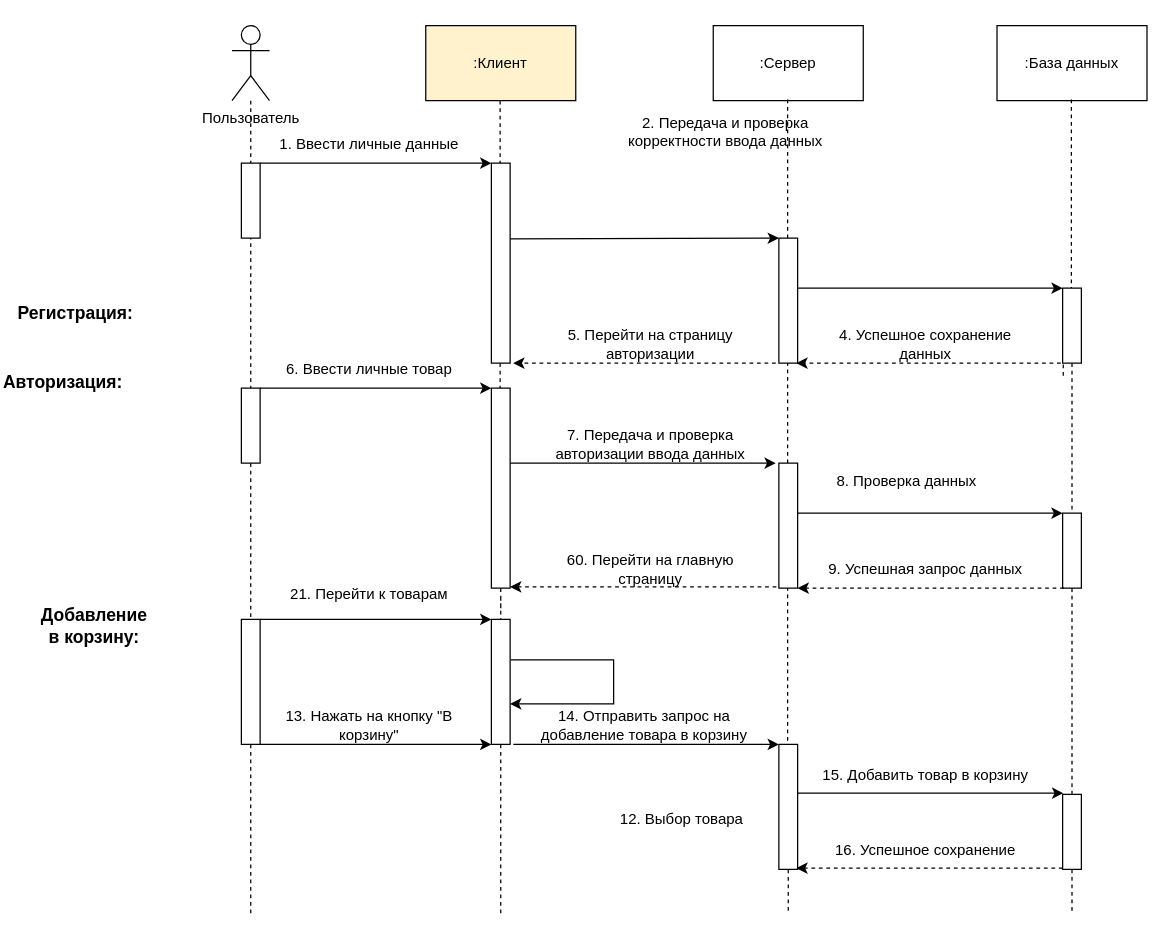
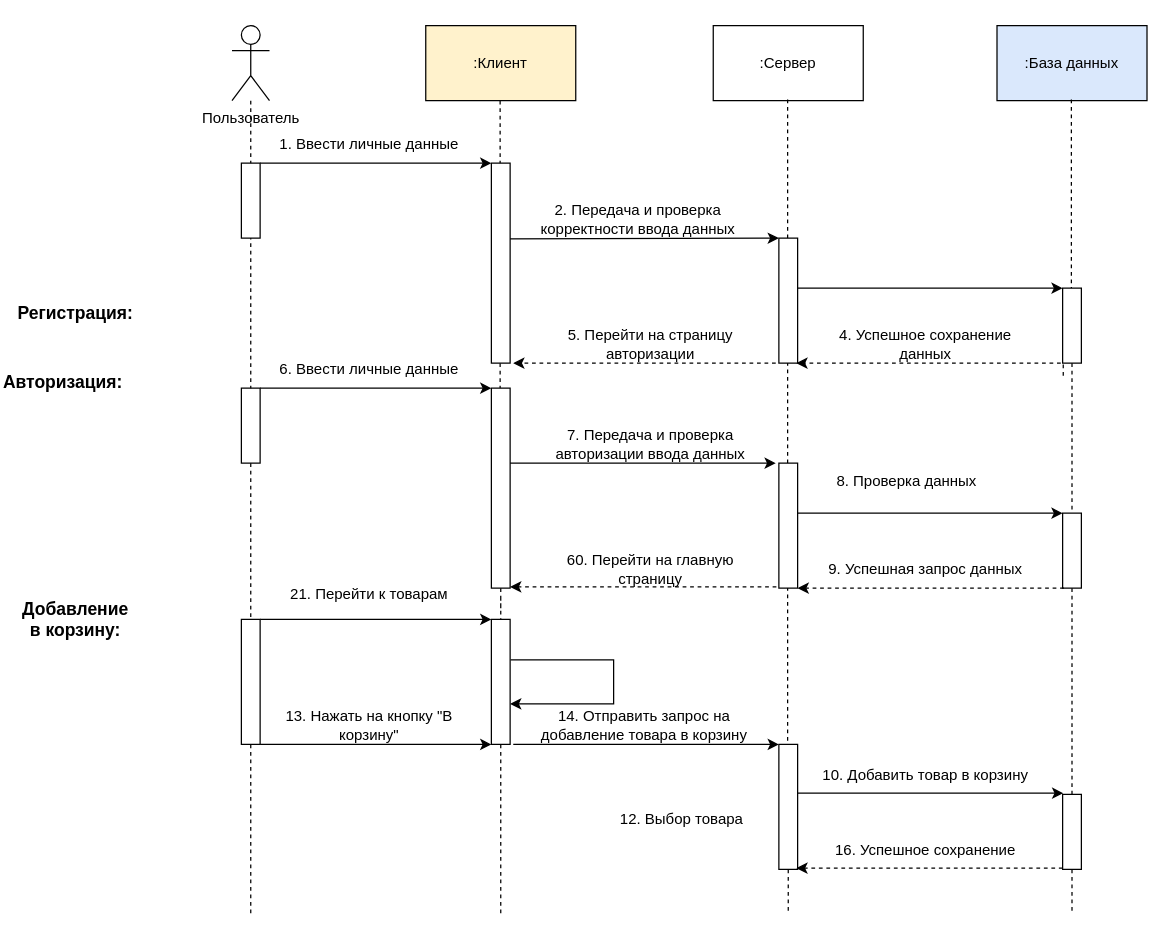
  <mxCell id="0" />
  <mxCell id="1" parent="0" />
  <mxCell id="2" style="edgeStyle=orthogonalEdgeStyle;rounded=0;orthogonalLoop=1;jettySize=auto;html=1;dashed=1;endArrow=none;endFill=0;" edge="1" parent="1" source="35"><mxGeometry relative="1" as="geometry"><mxPoint x="200" y="730" as="targetPoint" /></mxGeometry></mxCell>
  <mxCell id="3" value="Пользователь" style="shape=umlActor;verticalLabelPosition=bottom;verticalAlign=top;html=1;outlineConnect=0;" vertex="1" parent="1"><mxGeometry x="185" y="20" width="30" height="60" as="geometry" /></mxCell>
  <mxCell id="4" style="rounded=0;orthogonalLoop=1;jettySize=auto;html=1;exitX=1;exitY=0;exitDx=0;exitDy=0;entryX=0;entryY=0;entryDx=0;entryDy=0;" edge="1" parent="1" source="45" target="29"><mxGeometry relative="1" as="geometry" /></mxCell>
  <mxCell id="5" style="edgeStyle=orthogonalEdgeStyle;rounded=0;orthogonalLoop=1;jettySize=auto;html=1;dashed=1;endArrow=none;endFill=0;" edge="1" parent="1" source="24"><mxGeometry relative="1" as="geometry"><mxPoint x="857" y="730" as="targetPoint" /><mxPoint x="856.5" y="79" as="sourcePoint" /></mxGeometry></mxCell>
  <mxCell id="6" style="edgeStyle=orthogonalEdgeStyle;rounded=0;orthogonalLoop=1;jettySize=auto;html=1;dashed=1;endArrow=none;endFill=0;" edge="1" parent="1" source="19"><mxGeometry relative="1" as="geometry"><mxPoint x="630" y="730" as="targetPoint" /><mxPoint x="629.5" y="79" as="sourcePoint" /></mxGeometry></mxCell>
  <mxCell id="7" style="edgeStyle=orthogonalEdgeStyle;rounded=0;orthogonalLoop=1;jettySize=auto;html=1;dashed=1;endArrow=none;endFill=0;" edge="1" parent="1" source="17"><mxGeometry relative="1" as="geometry"><mxPoint x="400" y="730" as="targetPoint" /><mxPoint x="399.5" y="80" as="sourcePoint" /></mxGeometry></mxCell>
  <mxCell id="8" value=":Клиент" style="rounded=0;whiteSpace=wrap;html=1;fillColor=#fff2cc;" vertex="1" parent="1"><mxGeometry x="340" y="20" width="120" height="60" as="geometry" /></mxCell>
  <mxCell id="9" value=":Сервер" style="rounded=0;whiteSpace=wrap;html=1;" vertex="1" parent="1"><mxGeometry x="570" y="20" width="120" height="60" as="geometry" /></mxCell>
- <mxCell id="10" value=":База данных" style="rounded=0;whiteSpace=wrap;html=1;" vertex="1" parent="1"><mxGeometry x="797" y="20" width="120" height="60" as="geometry" /></mxCell>
+ <mxCell id="10" value=":База данных" style="rounded=0;whiteSpace=wrap;html=1;fillColor=#dae8fc;" vertex="1" parent="1"><mxGeometry x="797" y="20" width="120" height="60" as="geometry" /></mxCell>
  <mxCell id="11" value="" style="edgeStyle=orthogonalEdgeStyle;rounded=0;orthogonalLoop=1;jettySize=auto;html=1;dashed=1;endArrow=none;endFill=0;" edge="1" parent="1" target="12"><mxGeometry relative="1" as="geometry"><mxPoint x="399.5" y="1180" as="targetPoint" /><mxPoint x="399.5" y="80" as="sourcePoint" /></mxGeometry></mxCell>
  <mxCell id="12" value="" style="rounded=0;whiteSpace=wrap;html=1;" vertex="1" parent="1"><mxGeometry x="392.5" y="310" width="15" height="160" as="geometry" /></mxCell>
  <mxCell id="13" value="" style="edgeStyle=orthogonalEdgeStyle;rounded=0;orthogonalLoop=1;jettySize=auto;html=1;dashed=1;endArrow=none;endFill=0;" edge="1" parent="1" target="14"><mxGeometry relative="1" as="geometry"><mxPoint x="856.5" y="1179" as="targetPoint" /><mxPoint x="856.5" y="79" as="sourcePoint" /></mxGeometry></mxCell>
  <mxCell id="14" value="" style="rounded=0;whiteSpace=wrap;html=1;" vertex="1" parent="1"><mxGeometry x="849.5" y="230" width="15" height="60" as="geometry" /></mxCell>
  <mxCell id="15" value="" style="edgeStyle=orthogonalEdgeStyle;rounded=0;orthogonalLoop=1;jettySize=auto;html=1;dashed=1;endArrow=none;endFill=0;" edge="1" parent="1" source="12" target="17"><mxGeometry relative="1" as="geometry"><mxPoint x="399.5" y="1180" as="targetPoint" /><mxPoint x="400" y="470" as="sourcePoint" /></mxGeometry></mxCell>
  <mxCell id="16" style="edgeStyle=orthogonalEdgeStyle;rounded=0;orthogonalLoop=1;jettySize=auto;html=1;entryX=0.98;entryY=0.852;entryDx=0;entryDy=0;entryPerimeter=0;" edge="1" parent="1"><mxGeometry relative="1" as="geometry"><mxPoint x="407.5" y="562.6" as="targetPoint" /><mxPoint x="407.8" y="527.4" as="sourcePoint" /><Array as="points"><mxPoint x="490.3" y="527.4" /><mxPoint x="490.3" y="562.4" /></Array></mxGeometry></mxCell>
  <mxCell id="17" value="" style="rounded=0;whiteSpace=wrap;html=1;" vertex="1" parent="1"><mxGeometry x="392.5" y="495" width="15" height="100" as="geometry" /></mxCell>
  <mxCell id="18" value="" style="edgeStyle=orthogonalEdgeStyle;rounded=0;orthogonalLoop=1;jettySize=auto;html=1;dashed=1;endArrow=none;endFill=0;" edge="1" parent="1" target="19"><mxGeometry relative="1" as="geometry"><mxPoint x="629.5" y="1179" as="targetPoint" /><mxPoint x="629.5" y="79" as="sourcePoint" /></mxGeometry></mxCell>
  <mxCell id="19" value="" style="rounded=0;whiteSpace=wrap;html=1;" vertex="1" parent="1"><mxGeometry x="622.5" y="595" width="15" height="100" as="geometry" /></mxCell>
  <mxCell id="20" value="" style="rounded=0;whiteSpace=wrap;html=1;" vertex="1" parent="1"><mxGeometry x="192.5" y="310" width="15" height="60" as="geometry" /></mxCell>
  <mxCell id="21" value="" style="edgeStyle=orthogonalEdgeStyle;rounded=0;orthogonalLoop=1;jettySize=auto;html=1;dashed=1;endArrow=none;endFill=0;" edge="1" parent="1" source="14" target="22"><mxGeometry relative="1" as="geometry"><mxPoint x="856.5" y="1179" as="targetPoint" /><mxPoint x="857" y="290" as="sourcePoint" /></mxGeometry></mxCell>
  <mxCell id="22" value="" style="rounded=0;whiteSpace=wrap;html=1;" vertex="1" parent="1"><mxGeometry x="849.5" y="410" width="15" height="60" as="geometry" /></mxCell>
  <mxCell id="23" value="" style="edgeStyle=orthogonalEdgeStyle;rounded=0;orthogonalLoop=1;jettySize=auto;html=1;dashed=1;endArrow=none;endFill=0;" edge="1" parent="1" source="22" target="24"><mxGeometry relative="1" as="geometry"><mxPoint x="856.5" y="1179" as="targetPoint" /><mxPoint x="857" y="470" as="sourcePoint" /></mxGeometry></mxCell>
  <mxCell id="24" value="" style="rounded=0;whiteSpace=wrap;html=1;" vertex="1" parent="1"><mxGeometry x="849.5" y="635" width="15" height="60" as="geometry" /></mxCell>
  <mxCell id="25" style="rounded=0;orthogonalLoop=1;jettySize=auto;html=1;entryX=0;entryY=0;entryDx=0;entryDy=0;exitX=0.18;exitY=0.379;exitDx=0;exitDy=0;exitPerimeter=0;" edge="1" parent="1" source="29"><mxGeometry relative="1" as="geometry"><mxPoint x="410" y="190" as="sourcePoint" /><mxPoint x="622.5" y="190" as="targetPoint" /></mxGeometry></mxCell>
  <mxCell id="26" style="rounded=0;orthogonalLoop=1;jettySize=auto;html=1;entryX=0;entryY=0;entryDx=0;entryDy=0;" edge="1" parent="1"><mxGeometry relative="1" as="geometry"><mxPoint x="637" y="230" as="sourcePoint" /><mxPoint x="849.5" y="230" as="targetPoint" /></mxGeometry></mxCell>
  <mxCell id="27" style="rounded=0;orthogonalLoop=1;jettySize=auto;html=1;entryX=0;entryY=0;entryDx=0;entryDy=0;" edge="1" parent="1"><mxGeometry relative="1" as="geometry"><mxPoint x="637" y="410" as="sourcePoint" /><mxPoint x="849.5" y="410" as="targetPoint" /></mxGeometry></mxCell>
  <mxCell id="28" style="rounded=0;orthogonalLoop=1;jettySize=auto;html=1;entryX=0;entryY=0;entryDx=0;entryDy=0;" edge="1" parent="1"><mxGeometry relative="1" as="geometry"><mxPoint x="637.5" y="634" as="sourcePoint" /><mxPoint x="850" y="634" as="targetPoint" /></mxGeometry></mxCell>
  <mxCell id="29" value="" style="rounded=0;whiteSpace=wrap;html=1;" vertex="1" parent="1"><mxGeometry x="392.5" y="130" width="15" height="160" as="geometry" /></mxCell>
  <mxCell id="30" style="rounded=0;orthogonalLoop=1;jettySize=auto;html=1;entryX=0;entryY=0;entryDx=0;entryDy=0;" edge="1" parent="1"><mxGeometry relative="1" as="geometry"><mxPoint x="407.5" y="370" as="sourcePoint" /><mxPoint x="620" y="370" as="targetPoint" /></mxGeometry></mxCell>
  <mxCell id="31" style="rounded=0;orthogonalLoop=1;jettySize=auto;html=1;entryX=0;entryY=0;entryDx=0;entryDy=0;" edge="1" parent="1"><mxGeometry relative="1" as="geometry"><mxPoint x="410" y="595" as="sourcePoint" /><mxPoint x="622.5" y="595" as="targetPoint" /></mxGeometry></mxCell>
  <mxCell id="32" style="rounded=0;orthogonalLoop=1;jettySize=auto;html=1;exitX=1;exitY=0;exitDx=0;exitDy=0;entryX=0;entryY=0;entryDx=0;entryDy=0;" edge="1" parent="1"><mxGeometry relative="1" as="geometry"><mxPoint x="207.5" y="310" as="sourcePoint" /><mxPoint x="392.5" y="310" as="targetPoint" /></mxGeometry></mxCell>
  <mxCell id="33" style="rounded=0;orthogonalLoop=1;jettySize=auto;html=1;exitX=1;exitY=0;exitDx=0;exitDy=0;entryX=0;entryY=0;entryDx=0;entryDy=0;" edge="1" parent="1"><mxGeometry relative="1" as="geometry"><mxPoint x="207.5" y="495" as="sourcePoint" /><mxPoint x="392.5" y="495" as="targetPoint" /></mxGeometry></mxCell>
  <mxCell id="34" value="" style="edgeStyle=orthogonalEdgeStyle;rounded=0;orthogonalLoop=1;jettySize=auto;html=1;dashed=1;endArrow=none;endFill=0;" edge="1" parent="1" source="20" target="35"><mxGeometry relative="1" as="geometry"><mxPoint x="200" y="1180" as="targetPoint" /><mxPoint x="200" y="370" as="sourcePoint" /></mxGeometry></mxCell>
  <mxCell id="35" value="" style="rounded=0;whiteSpace=wrap;html=1;" vertex="1" parent="1"><mxGeometry x="192.5" y="495" width="15" height="100" as="geometry" /></mxCell>
  <mxCell id="36" style="rounded=0;orthogonalLoop=1;jettySize=auto;html=1;exitX=1;exitY=0;exitDx=0;exitDy=0;entryX=0;entryY=0;entryDx=0;entryDy=0;" edge="1" parent="1"><mxGeometry relative="1" as="geometry"><mxPoint x="207.5" y="595" as="sourcePoint" /><mxPoint x="392.5" y="595" as="targetPoint" /></mxGeometry></mxCell>
  <mxCell id="37" style="edgeStyle=orthogonalEdgeStyle;rounded=0;orthogonalLoop=1;jettySize=auto;html=1;dashed=1;" edge="1" parent="1"><mxGeometry relative="1" as="geometry"><mxPoint x="620" y="290" as="sourcePoint" /><mxPoint x="410" y="290" as="targetPoint" /><Array as="points"><mxPoint x="410" y="290" /></Array></mxGeometry></mxCell>
  <mxCell id="38" style="edgeStyle=orthogonalEdgeStyle;rounded=0;orthogonalLoop=1;jettySize=auto;html=1;dashed=1;" edge="1" parent="1"><mxGeometry relative="1" as="geometry"><mxPoint x="620.5" y="469" as="sourcePoint" /><mxPoint x="407.5" y="469" as="targetPoint" /><Array as="points"><mxPoint x="407.5" y="469" /></Array></mxGeometry></mxCell>
  <mxCell id="39" style="edgeStyle=orthogonalEdgeStyle;rounded=0;orthogonalLoop=1;jettySize=auto;html=1;dashed=1;" edge="1" parent="1"><mxGeometry relative="1" as="geometry"><mxPoint x="849.5" y="694" as="sourcePoint" /><mxPoint x="636.5" y="694" as="targetPoint" /><Array as="points"><mxPoint x="636.5" y="694" /></Array></mxGeometry></mxCell>
  <mxCell id="40" style="edgeStyle=orthogonalEdgeStyle;rounded=0;orthogonalLoop=1;jettySize=auto;html=1;dashed=1;" edge="1" parent="1"><mxGeometry relative="1" as="geometry"><mxPoint x="850.5" y="470" as="sourcePoint" /><mxPoint x="637.5" y="470" as="targetPoint" /><Array as="points"><mxPoint x="637.5" y="470" /></Array></mxGeometry></mxCell>
  <mxCell id="41" style="edgeStyle=orthogonalEdgeStyle;rounded=0;orthogonalLoop=1;jettySize=auto;html=1;dashed=1;" edge="1" parent="1"><mxGeometry relative="1" as="geometry"><mxPoint x="850" y="300" as="sourcePoint" /><mxPoint x="636.5" y="290" as="targetPoint" /><Array as="points"><mxPoint x="636.5" y="290" /></Array></mxGeometry></mxCell>
  <mxCell id="42" value="" style="rounded=0;whiteSpace=wrap;html=1;" vertex="1" parent="1"><mxGeometry x="622.5" y="190" width="15" height="100" as="geometry" /></mxCell>
  <mxCell id="43" value="" style="rounded=0;whiteSpace=wrap;html=1;" vertex="1" parent="1"><mxGeometry x="622.5" y="370" width="15" height="100" as="geometry" /></mxCell>
  <mxCell id="44" value="" style="edgeStyle=orthogonalEdgeStyle;rounded=0;orthogonalLoop=1;jettySize=auto;html=1;dashed=1;endArrow=none;endFill=0;" edge="1" parent="1" source="3" target="20"><mxGeometry relative="1" as="geometry"><mxPoint x="200" y="1180" as="targetPoint" /><mxPoint x="200" y="80" as="sourcePoint" /></mxGeometry></mxCell>
  <mxCell id="45" value="" style="rounded=0;whiteSpace=wrap;html=1;" vertex="1" parent="1"><mxGeometry x="192.5" y="130" width="15" height="60" as="geometry" /></mxCell>
  <mxCell id="46" value="1. Ввести личные данные" style="text;html=1;align=center;verticalAlign=middle;whiteSpace=wrap;rounded=0;" vertex="1" parent="1"><mxGeometry x="215" y="100" width="160" height="30" as="geometry" /></mxCell>
- <mxCell id="47" value="6. Ввести личные товар" style="text;html=1;align=center;verticalAlign=middle;whiteSpace=wrap;rounded=0;" vertex="1" parent="1"><mxGeometry x="215" y="280" width="160" height="30" as="geometry" /></mxCell>
+ <mxCell id="47" value="6. Ввести личные данные" style="text;html=1;align=center;verticalAlign=middle;whiteSpace=wrap;rounded=0;" vertex="1" parent="1"><mxGeometry x="215" y="280" width="160" height="30" as="geometry" /></mxCell>
  <mxCell id="48" value="21. Перейти к товарам" style="text;html=1;align=center;verticalAlign=middle;whiteSpace=wrap;rounded=0;" vertex="1" parent="1"><mxGeometry x="215" y="460" width="160" height="30" as="geometry" /></mxCell>
  <mxCell id="49" value="13. Нажать на кнопку &quot;В корзину&quot;" style="text;html=1;align=center;verticalAlign=middle;whiteSpace=wrap;rounded=0;" vertex="1" parent="1"><mxGeometry x="215" y="565" width="160" height="30" as="geometry" /></mxCell>
- <mxCell id="50" value="2. Передача и проверка корректности ввода данных" style="text;html=1;align=center;verticalAlign=middle;whiteSpace=wrap;rounded=0;" vertex="1" parent="1"><mxGeometry x="500" y="90" width="160" height="30" as="geometry" /></mxCell>
+ <mxCell id="50" value="2. Передача и проверка корректности ввода данных" style="text;html=1;align=center;verticalAlign=middle;whiteSpace=wrap;rounded=0;" vertex="1" parent="1"><mxGeometry x="430" y="160" width="160" height="30" as="geometry" /></mxCell>
  <mxCell id="51" value="5. Перейти на страницу авторизации" style="text;html=1;align=center;verticalAlign=middle;whiteSpace=wrap;rounded=0;" vertex="1" parent="1"><mxGeometry x="440" y="260" width="160" height="30" as="geometry" /></mxCell>
  <mxCell id="52" value="4. Успешное сохранение данных" style="text;html=1;align=center;verticalAlign=middle;whiteSpace=wrap;rounded=0;" vertex="1" parent="1"><mxGeometry x="660" y="260" width="160" height="30" as="geometry" /></mxCell>
  <mxCell id="53" value="8. Проверка данных" style="text;html=1;align=center;verticalAlign=middle;whiteSpace=wrap;rounded=0;" vertex="1" parent="1"><mxGeometry x="645" y="370" width="160" height="30" as="geometry" /></mxCell>
  <mxCell id="54" value="9. Успешная запрос данных" style="text;html=1;align=center;verticalAlign=middle;whiteSpace=wrap;rounded=0;" vertex="1" parent="1"><mxGeometry x="660" y="440" width="160" height="30" as="geometry" /></mxCell>
  <mxCell id="55" value="60. Перейти на главную страницу" style="text;html=1;align=center;verticalAlign=middle;whiteSpace=wrap;rounded=0;" vertex="1" parent="1"><mxGeometry x="440" y="440" width="160" height="30" as="geometry" /></mxCell>
  <mxCell id="56" value="7. Передача и проверка авторизации ввода данных" style="text;html=1;align=center;verticalAlign=middle;whiteSpace=wrap;rounded=0;" vertex="1" parent="1"><mxGeometry x="440" y="340" width="160" height="30" as="geometry" /></mxCell>
  <mxCell id="57" value="12. Выбор товара" style="text;html=1;align=center;verticalAlign=middle;whiteSpace=wrap;rounded=0;" vertex="1" parent="1"><mxGeometry x="490" y="640" width="110" height="30" as="geometry" /></mxCell>
  <mxCell id="58" value="14. Отправить запрос на добавление товара в корзину" style="text;html=1;align=center;verticalAlign=middle;whiteSpace=wrap;rounded=0;" vertex="1" parent="1"><mxGeometry x="420" y="565" width="190" height="30" as="geometry" /></mxCell>
- <mxCell id="59" value="15. Добавить товар в корзину" style="text;html=1;align=center;verticalAlign=middle;whiteSpace=wrap;rounded=0;" vertex="1" parent="1"><mxGeometry x="645" y="605" width="190" height="30" as="geometry" /></mxCell>
+ <mxCell id="59" value="10. Добавить товар в корзину" style="text;html=1;align=center;verticalAlign=middle;whiteSpace=wrap;rounded=0;" vertex="1" parent="1"><mxGeometry x="645" y="605" width="190" height="30" as="geometry" /></mxCell>
  <mxCell id="60" value="16. Успешное сохранение" style="text;html=1;align=center;verticalAlign=middle;whiteSpace=wrap;rounded=0;" vertex="1" parent="1"><mxGeometry x="645" y="665" width="190" height="30" as="geometry" /></mxCell>
  <mxCell id="61" value="Регистрация:" style="text;html=1;align=center;verticalAlign=middle;whiteSpace=wrap;rounded=0;fontSize=14;fontStyle=1" vertex="1" parent="1"><mxGeometry x="30" y="235" width="60" height="30" as="geometry" /></mxCell>
  <mxCell id="62" value="Авторизация:" style="text;html=1;align=center;verticalAlign=middle;whiteSpace=wrap;rounded=0;fontSize=14;fontStyle=1" vertex="1" parent="1"><mxGeometry x="20" y="290" width="60" height="30" as="geometry" /></mxCell>
- <mxCell id="63" value="Добавление в корзину:" style="text;html=1;align=center;verticalAlign=middle;whiteSpace=wrap;rounded=0;fontSize=14;fontStyle=1" vertex="1" parent="1"><mxGeometry x="45" y="485" width="60" height="30" as="geometry" /></mxCell>
+ <mxCell id="63" value="Добавление в корзину:" style="text;html=1;align=center;verticalAlign=middle;whiteSpace=wrap;rounded=0;fontSize=14;fontStyle=1" vertex="1" parent="1"><mxGeometry x="30" y="480" width="60" height="30" as="geometry" /></mxCell>
